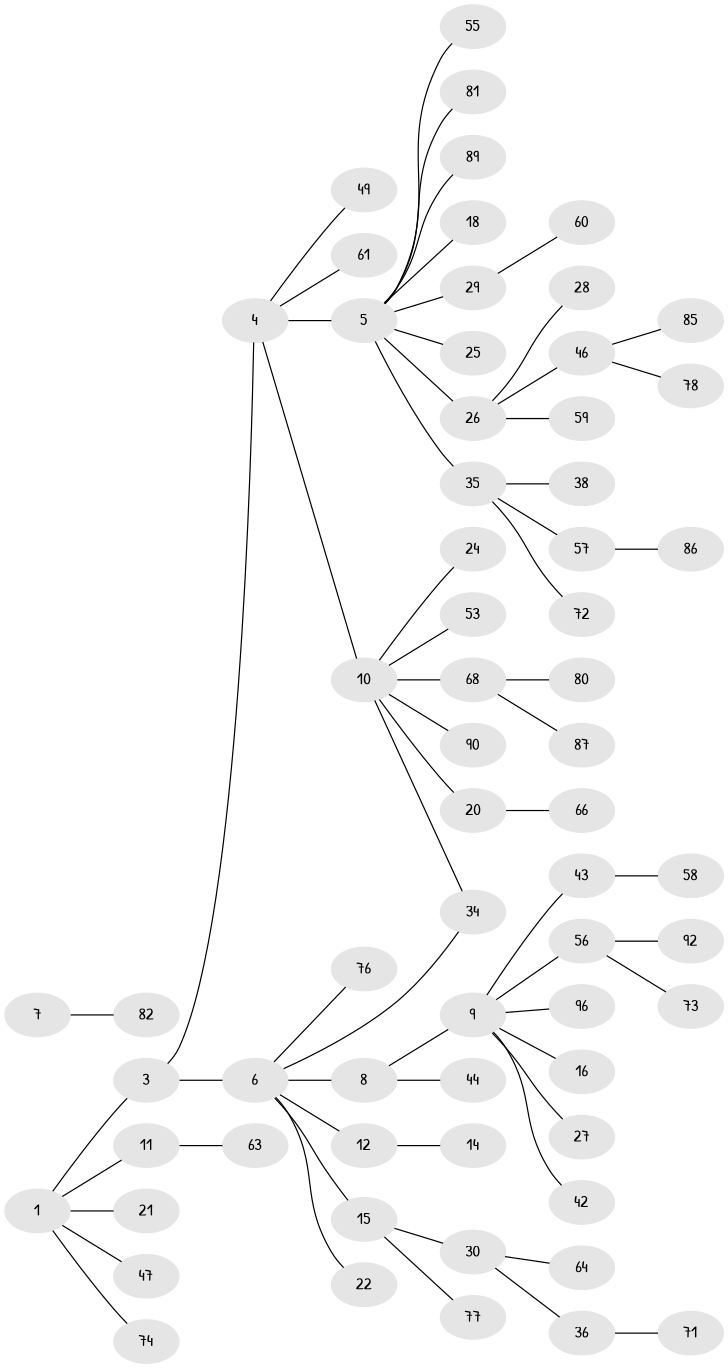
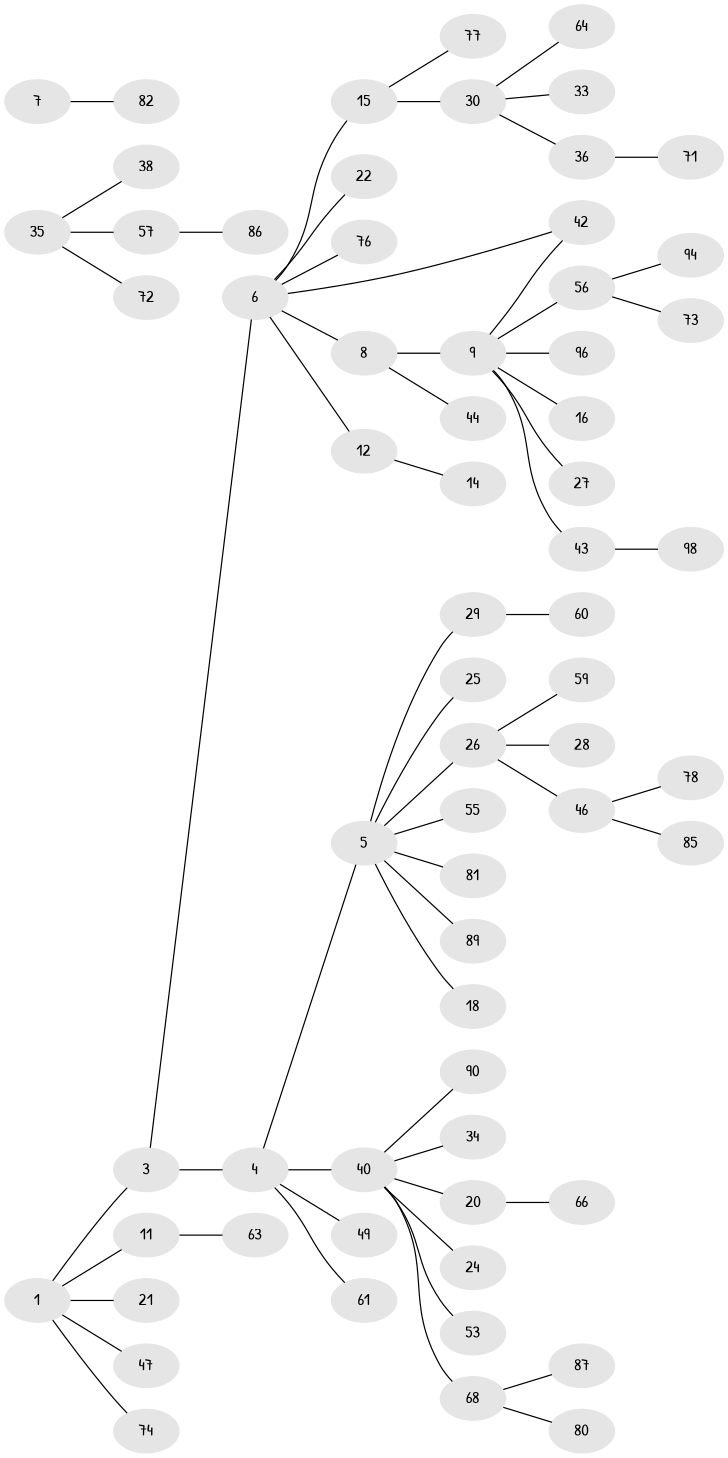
  graph {
    fontname="Patrick Hand"
    rankdir=LR
    node [color=gray90 fontname="Patrick Hand" style=filled]
    edge [fontname="Patrick Hand"]
    1 [super="+2"]
    3
    11 [super="+19"]
    21
    47
    74
    4 [super="+37"]
    6 [super="+32"]
    63
    5 [super="+13"]
-   10 [super="+17"]
+   10 [super="+17" label=40]
    49 [super="+53"]
    61
    8 [super="+31"]
    12
    15 [super="+79"]
    22 [super="+94"]
    34 [super="+41"]
    76
    18
    n21 [label=29 super="+52"]
    25 [super="+39"]
    26 [super="+40"]
    35 [super="+48"]
    55
    81
    89 [super="+93"]
    20 [super="+51"]
    24
    n30 [label=53]
    68 [super="+75"]
    90
    60 [super="+88"]
    28
    46 [super="+54"]
    59
    38
    57
    72
    7 [super="+64"]
    82 [super="+91"]
    9 [super="+29"]
    44
    14 [super="+95"]
    30 [super="+67"]
    77
    16
    27
    42
    43 [super="+83"]
    56 [super="+65"]
    96
-   58 [super="+70"]
+   58 [super="+70" label=98]
    73
-   92
+   92 [label=94]
    66
    80
    87
+   33
    36 [super="+62"]
    n61 [label=64]
    78
    85
    71
    86
    1 -- 3
    1 -- 11
    1 -- 21
    1 -- 47
    1 -- 74
    3 -- 4
    3 -- 6
    11 -- 63
    4 -- 5
    4 -- 10
    4 -- 49
    4 -- 61
    6 -- 8
    6 -- 12
    6 -- 15
    6 -- 22
-   6 -- 34
+   6 -- 42
    6 -- 76
    5 -- 18
    5 -- n21
    5 -- 25
    5 -- 26
-   5 -- 35
    5 -- 55
    5 -- 81
    5 -- 89
    10 -- 34
    10 -- 20
    10 -- 24
    10 -- n30
    10 -- 68
    10 -- 90
    8 -- 9
    8 -- 44
    12 -- 14
    15 -- 30
    15 -- 77
    n21 -- 60
    26 -- 28
    26 -- 46
    26 -- 59
    35 -- 38
    35 -- 57
    35 -- 72
    20 -- 66
    68 -- 80
    68 -- 87
    46 -- 78
    46 -- 85
    57 -- 86
    7 -- 82
    9 -- 16
    9 -- 27
    9 -- 42
    9 -- 43
    9 -- 56
    9 -- 96
+   30 -- 33
    30 -- 36
    30 -- n61
    43 -- 58
    56 -- 73
    56 -- 92
    36 -- 71
  }
